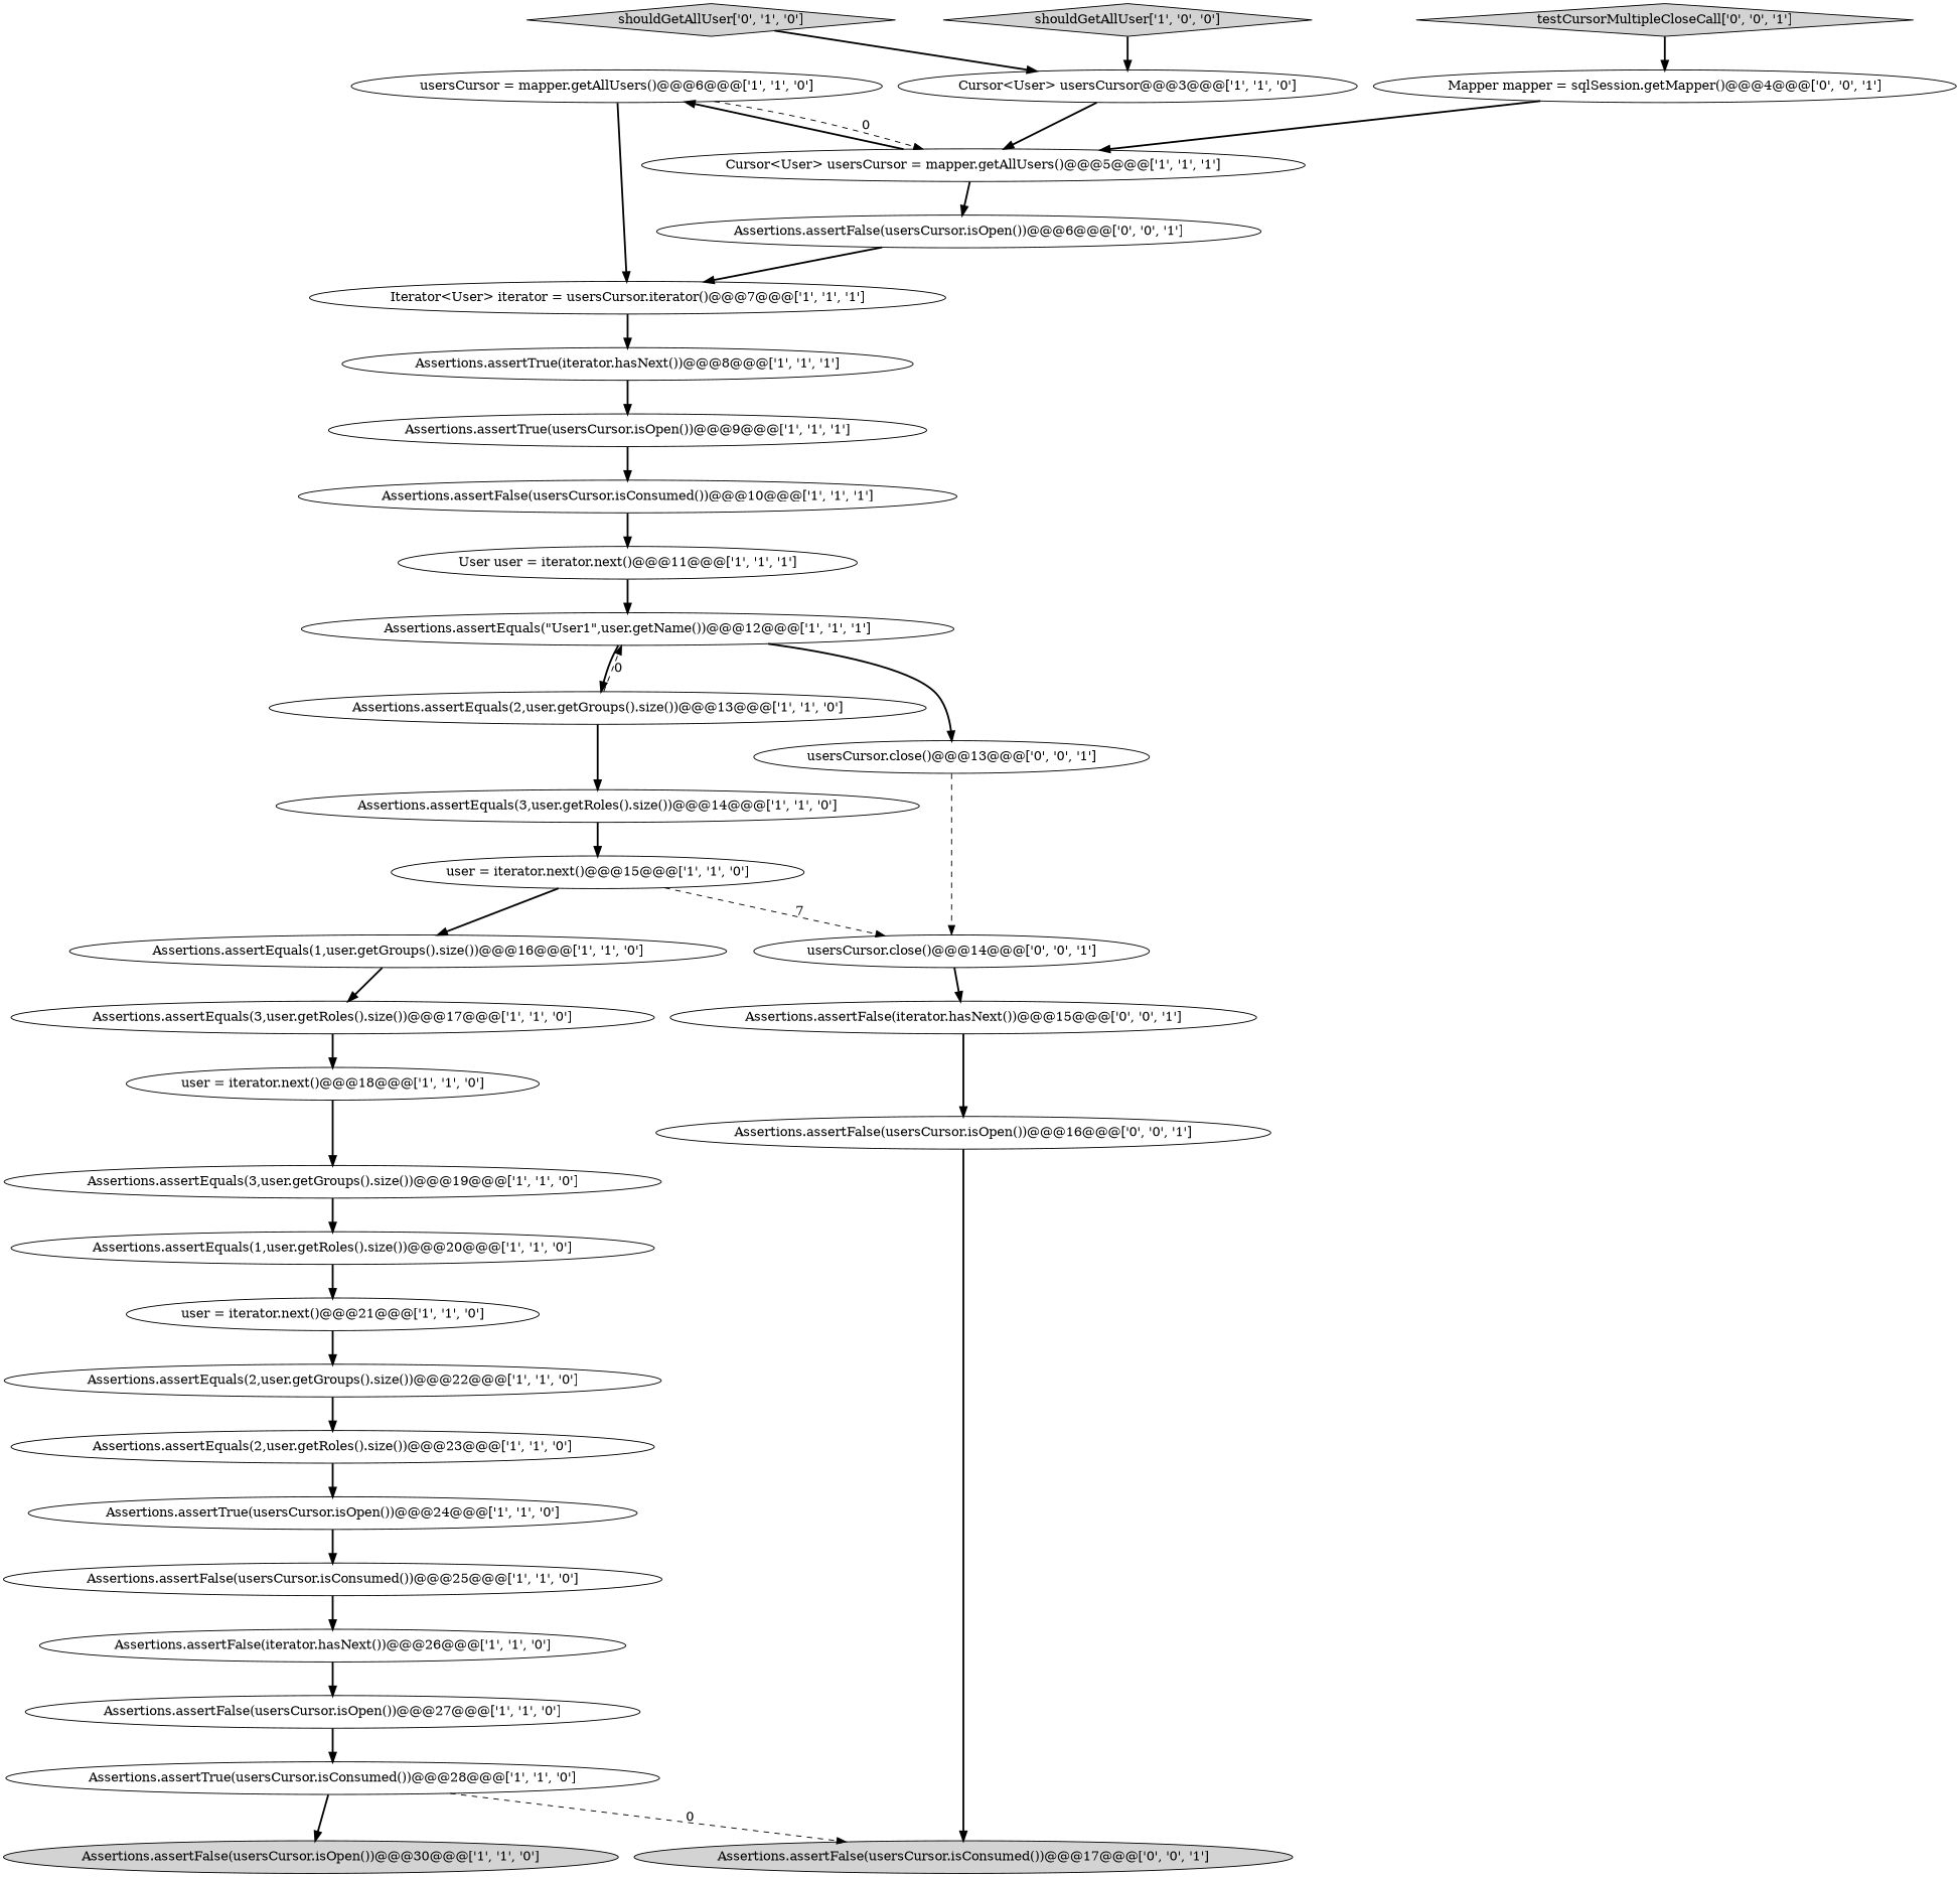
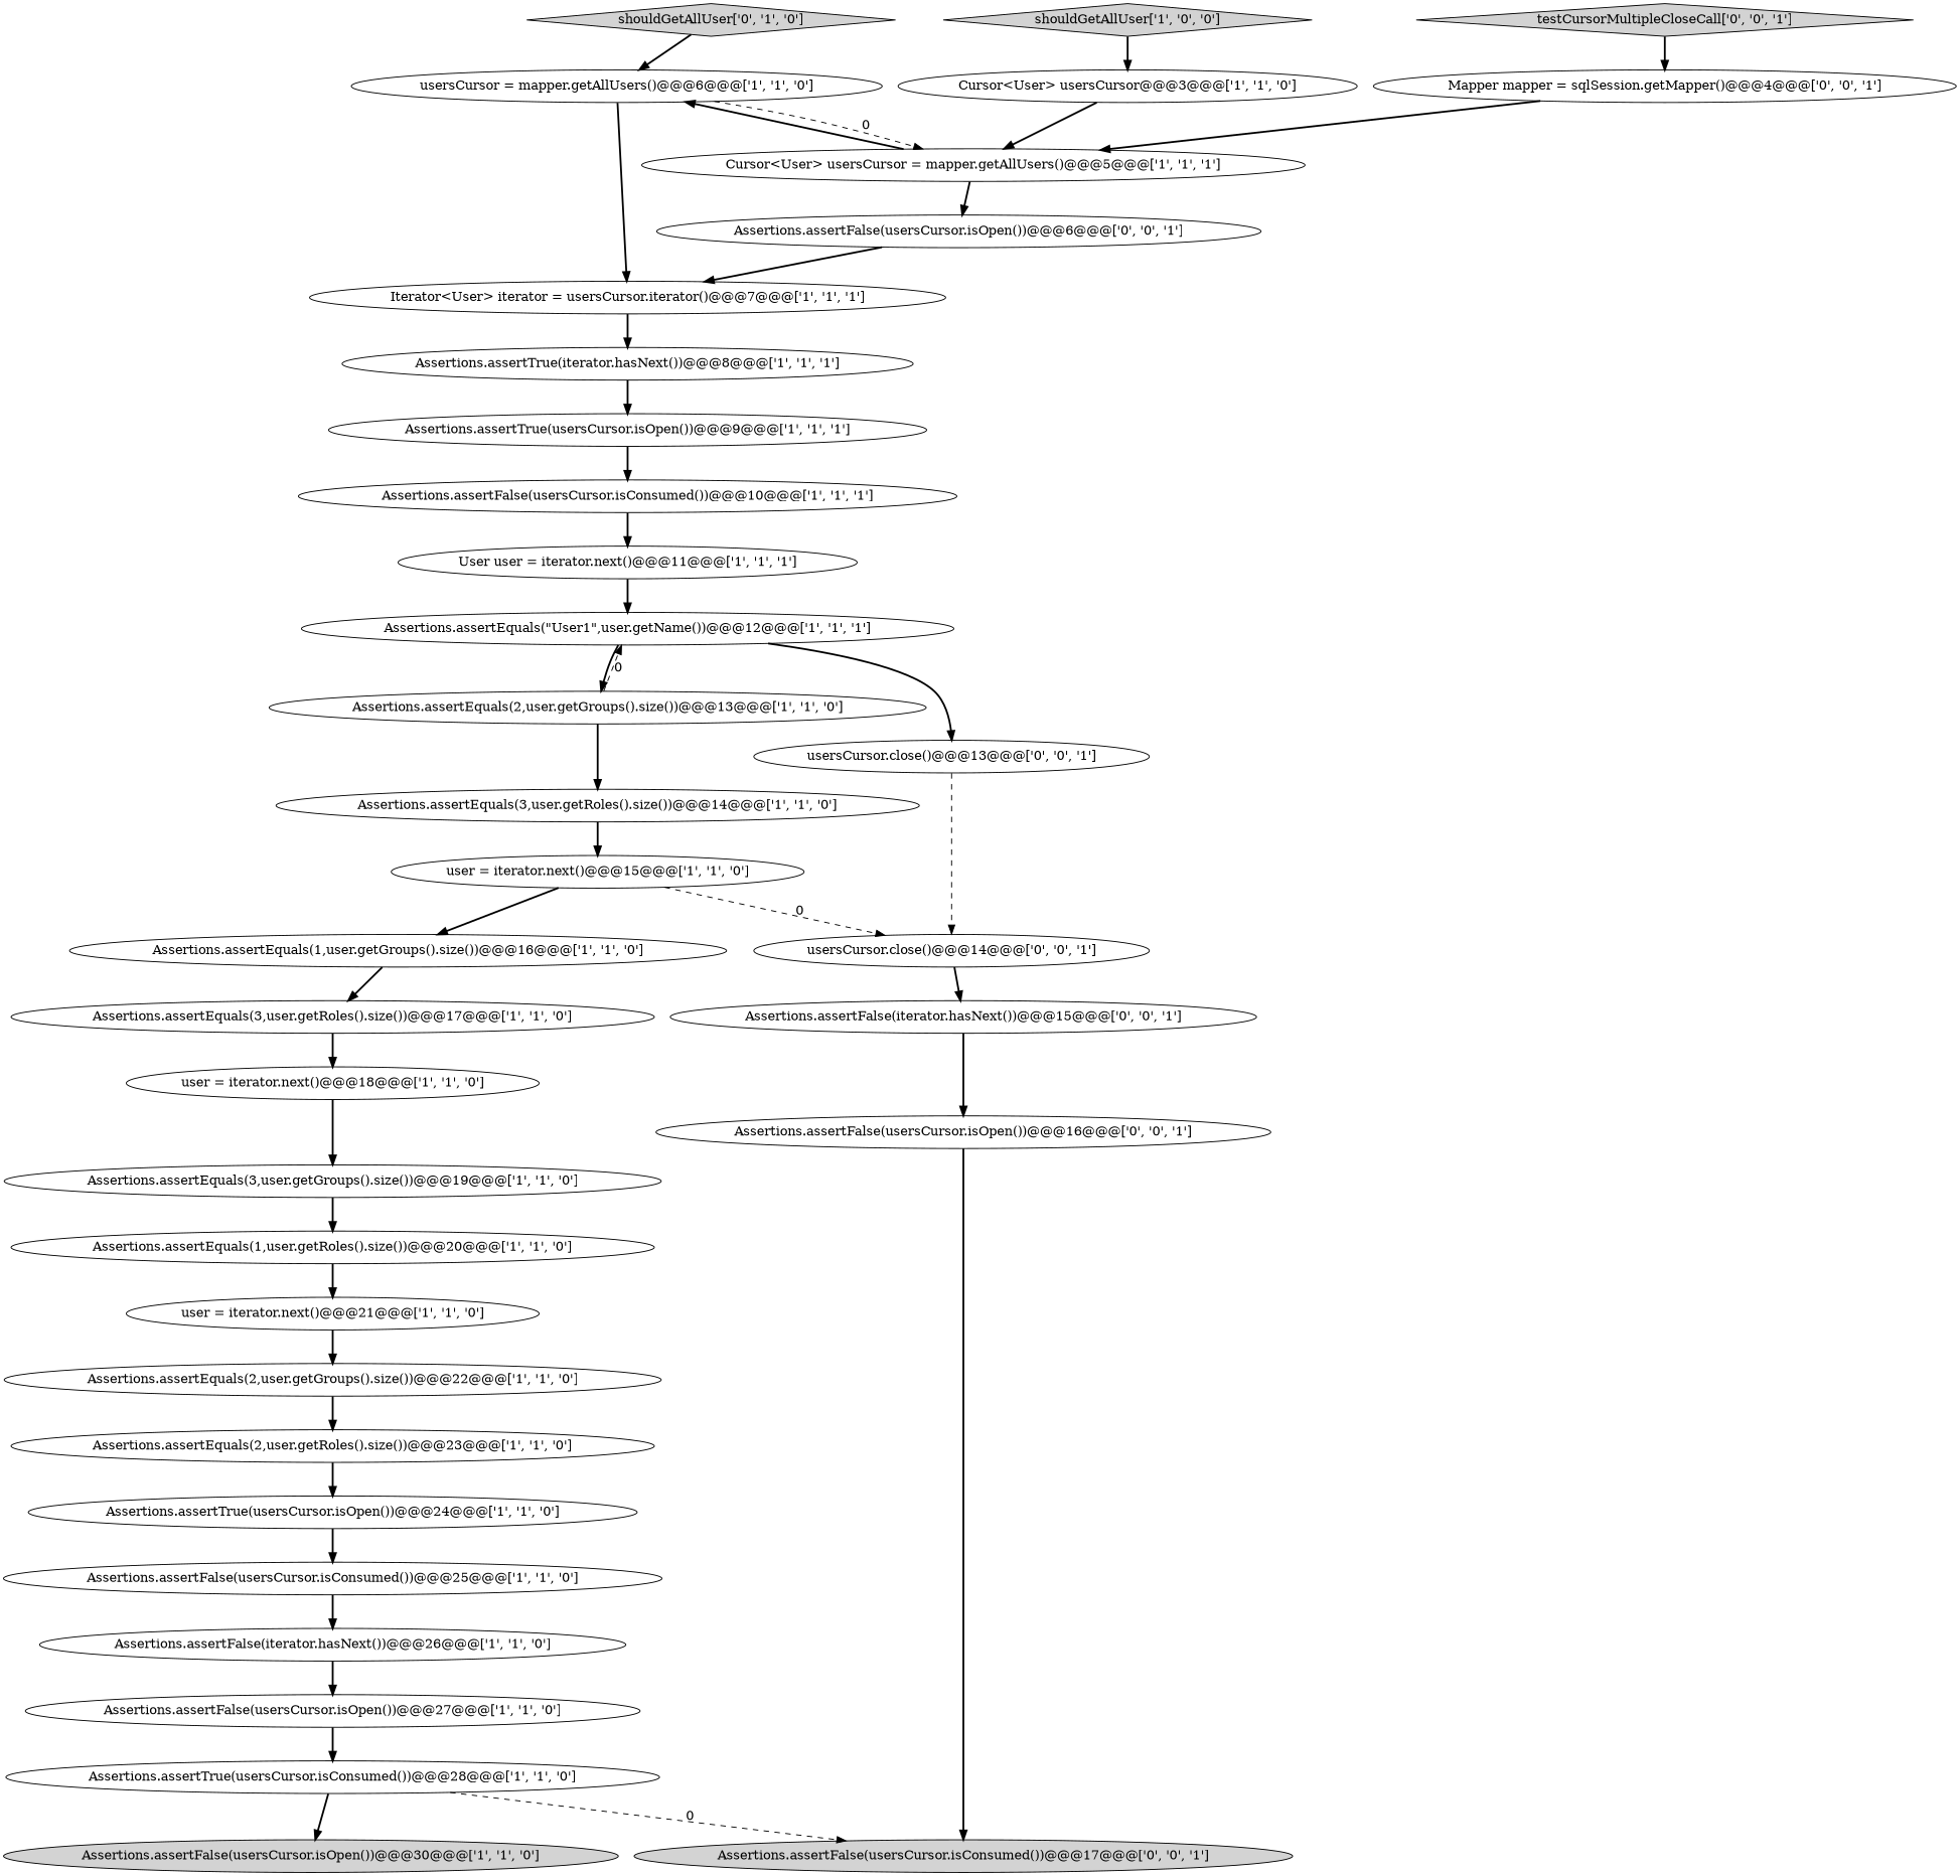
  digraph {
    node [fillcolor=white shape=ellipse style=filled]
    edge [style=bold]
    n1 [label="Assertions.assertEquals(1,user.getGroups().size())@@@16@@@['1', '1', '0']"]
    n2 [label="Assertions.assertEquals(3,user.getRoles().size())@@@17@@@['1', '1', '0']"]
    n3 [label="user = iterator.next()@@@18@@@['1', '1', '0']"]
    n4 [label="Assertions.assertEquals(3,user.getGroups().size())@@@19@@@['1', '1', '0']"]
    n5 [label="Assertions.assertFalse(usersCursor.isOpen())@@@27@@@['1', '1', '0']"]
    n6 [label="Assertions.assertTrue(usersCursor.isConsumed())@@@28@@@['1', '1', '0']"]
    n7 [fillcolor=lightgray label="Assertions.assertFalse(usersCursor.isConsumed())@@@17@@@['0', '0', '1']"]
    n8 [fillcolor=lightgray label="Assertions.assertFalse(usersCursor.isOpen())@@@30@@@['1', '1', '0']"]
    n9 [fillcolor=lightgray label="shouldGetAllUser['0', '1', '0']" shape=diamond]
    n10 [label="Cursor<User> usersCursor@@@3@@@['1', '1', '0']"]
    n11 [label="Cursor<User> usersCursor = mapper.getAllUsers()@@@5@@@['1', '1', '1']"]
    n12 [label="Assertions.assertEquals(2,user.getGroups().size())@@@13@@@['1', '1', '0']"]
    n13 [label="Assertions.assertEquals(\"User1\",user.getName())@@@12@@@['1', '1', '1']"]
    n14 [label="Assertions.assertEquals(3,user.getRoles().size())@@@14@@@['1', '1', '0']"]
    n15 [label="usersCursor.close()@@@13@@@['0', '0', '1']"]
    n16 [label="user = iterator.next()@@@15@@@['1', '1', '0']"]
    n17 [label="Assertions.assertFalse(usersCursor.isConsumed())@@@10@@@['1', '1', '1']"]
    n18 [label="User user = iterator.next()@@@11@@@['1', '1', '1']"]
    n19 [label="usersCursor = mapper.getAllUsers()@@@6@@@['1', '1', '0']"]
    n20 [label="Iterator<User> iterator = usersCursor.iterator()@@@7@@@['1', '1', '1']"]
    n21 [label="Assertions.assertTrue(iterator.hasNext())@@@8@@@['1', '1', '1']"]
    n22 [label="Assertions.assertFalse(usersCursor.isOpen())@@@6@@@['0', '0', '1']"]
    n23 [label="usersCursor.close()@@@14@@@['0', '0', '1']"]
    n24 [label="Assertions.assertFalse(iterator.hasNext())@@@15@@@['0', '0', '1']"]
    n25 [fillcolor=lightgray label="testCursorMultipleCloseCall['0', '0', '1']" shape=diamond]
    n26 [label="Mapper mapper = sqlSession.getMapper()@@@4@@@['0', '0', '1']"]
    n27 [fillcolor=lightgray label="shouldGetAllUser['1', '0', '0']" shape=diamond]
    n28 [label="Assertions.assertFalse(usersCursor.isOpen())@@@16@@@['0', '0', '1']"]
    n29 [label="Assertions.assertFalse(iterator.hasNext())@@@26@@@['1', '1', '0']"]
    n30 [label="Assertions.assertEquals(1,user.getRoles().size())@@@20@@@['1', '1', '0']"]
    n31 [label="user = iterator.next()@@@21@@@['1', '1', '0']"]
    n32 [label="Assertions.assertEquals(2,user.getGroups().size())@@@22@@@['1', '1', '0']"]
    n33 [label="Assertions.assertTrue(usersCursor.isOpen())@@@9@@@['1', '1', '1']"]
    n34 [label="Assertions.assertEquals(2,user.getRoles().size())@@@23@@@['1', '1', '0']"]
    n35 [label="Assertions.assertFalse(usersCursor.isConsumed())@@@25@@@['1', '1', '0']"]
    n36 [label="Assertions.assertTrue(usersCursor.isOpen())@@@24@@@['1', '1', '0']"]
    n1 -> n2
    n2 -> n3
    n3 -> n4
    n4 -> n30
    n5 -> n6
    n6 -> n7 [label=0 style=dashed]
    n6 -> n8
-   n9 -> n10
+   n9 -> n19
    n10 -> n11
    n11 -> n19
    n11 -> n22
    n12 -> n13 [label=0 style=dashed]
    n12 -> n14
    n13 -> n12
    n13 -> n15
    n14 -> n16
    n15 -> n23 [style=dashed]
    n16 -> n1
-   n16 -> n23 [label=7 style=dashed]
+   n16 -> n23 [label=0 style=dashed]
    n17 -> n18
    n18 -> n13
    n19 -> n11 [label=0 style=dashed]
    n19 -> n20
    n20 -> n21
    n21 -> n33
    n22 -> n20
    n23 -> n24
    n24 -> n28
    n25 -> n26
    n26 -> n11
    n27 -> n10
    n28 -> n7
    n29 -> n5
    n30 -> n31
    n31 -> n32
    n32 -> n34
    n33 -> n17
    n34 -> n36
    n35 -> n29
    n36 -> n35
  }
